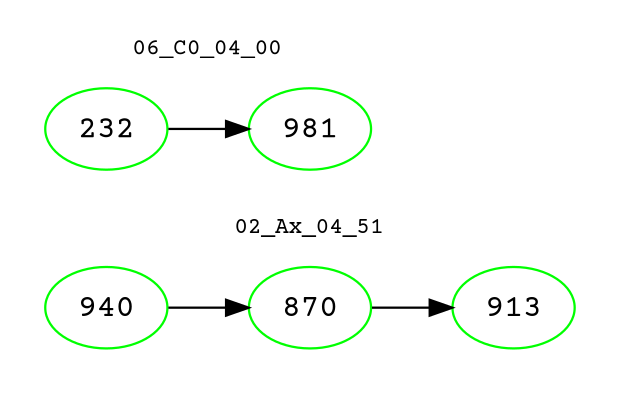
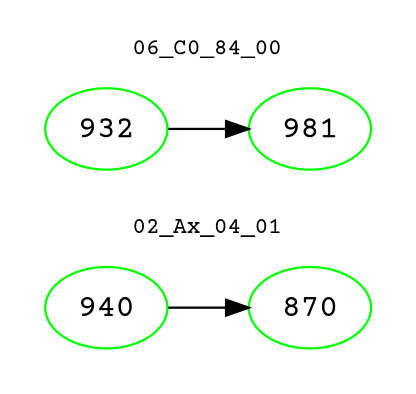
  digraph {
    fontname="Courier Prime"
    rankdir=LR
    node [color=green fontname="Courier Prime"]
    edge [color=black fontname="Courier Prime"]
    n1 [label=870]
    n2 [label=940]
-   n3 [label=913]
-   n4 [label=232]
+   n4 [label=932]
    n5 [label=981]
    subgraph cluster_1 {
      color=white
      fontsize=10
-     label="02_Ax_04_51"
+     label="02_Ax_04_01"
      n1
      n2
-     n3
    }
    subgraph cluster_2 {
      color=white
      fontsize=10
-     label="06_C0_04_00"
+     label="06_C0_84_00"
      n4
      n5
    }
-   n1 -> n3
    n2 -> n1
    n4 -> n5
  }
